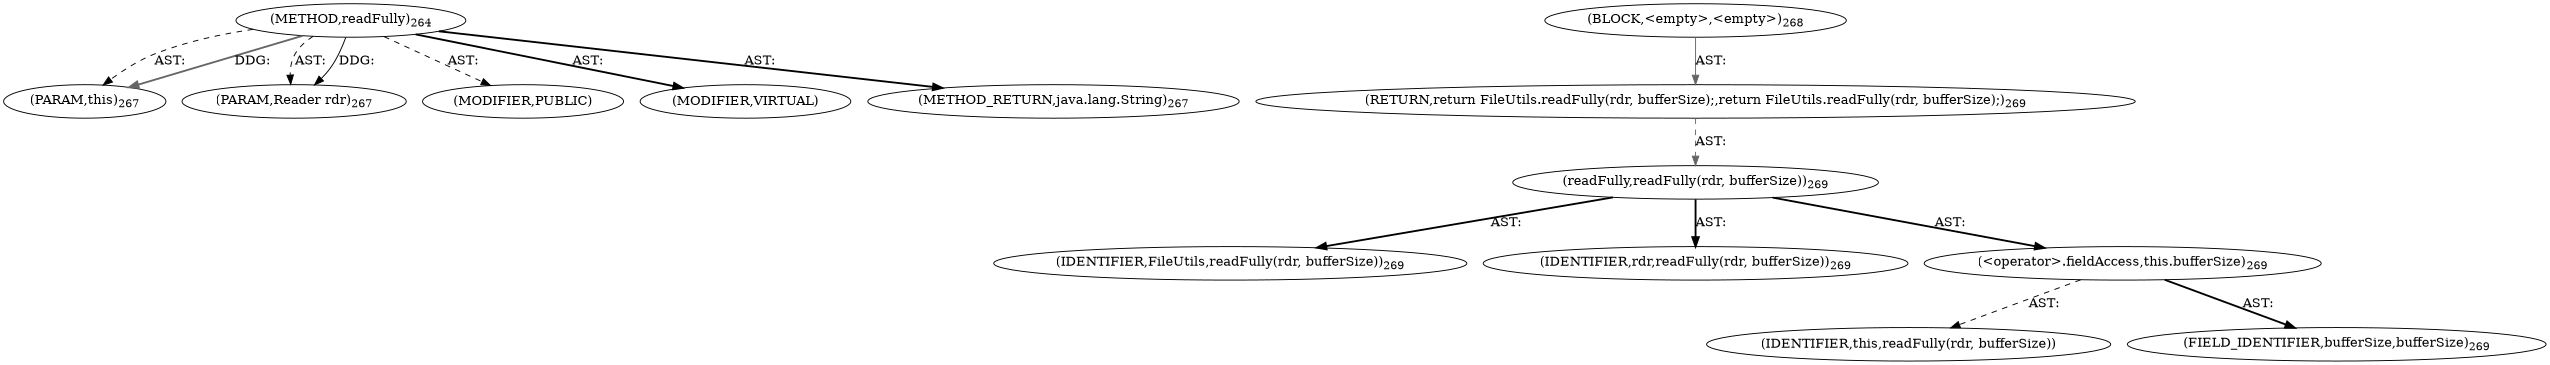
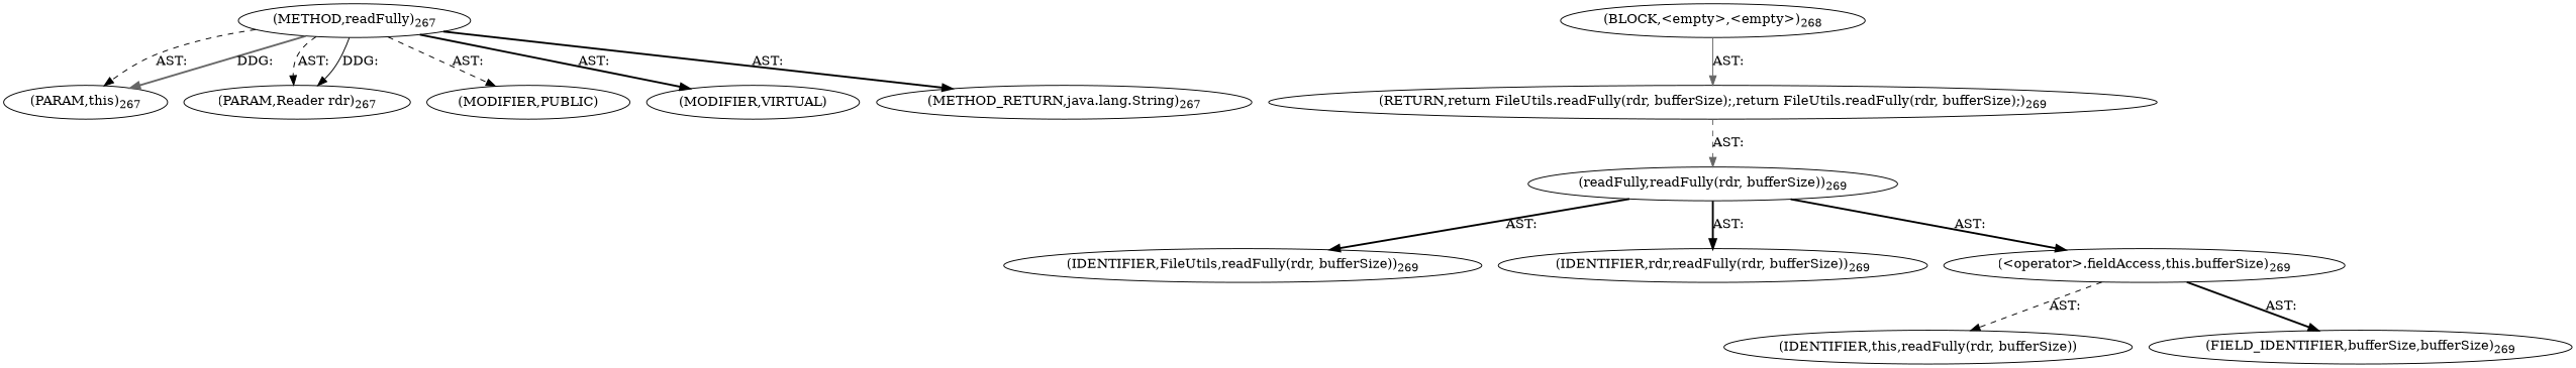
  digraph {
    edge [color=black style=bold]
-   n1 [label=<(METHOD,readFully)<SUB>264</SUB>>]
+   n1 [label=<(METHOD,readFully)<SUB>267</SUB>>]
    n2 [label=<(PARAM,this)<SUB>267</SUB>>]
    n3 [label=<(PARAM,Reader rdr)<SUB>267</SUB>>]
    n4 [label=<(MODIFIER,PUBLIC)>]
    n5 [label=<(MODIFIER,VIRTUAL)>]
    n6 [label=<(METHOD_RETURN,java.lang.String)<SUB>267</SUB>>]
    n7 [label=<(BLOCK,&lt;empty&gt;,&lt;empty&gt;)<SUB>268</SUB>>]
    n8 [label=<(RETURN,return FileUtils.readFully(rdr, bufferSize);,return FileUtils.readFully(rdr, bufferSize);)<SUB>269</SUB>>]
    n9 [label=<(readFully,readFully(rdr, bufferSize))<SUB>269</SUB>>]
    n10 [label=<(IDENTIFIER,FileUtils,readFully(rdr, bufferSize))<SUB>269</SUB>>]
    n11 [label=<(IDENTIFIER,rdr,readFully(rdr, bufferSize))<SUB>269</SUB>>]
    n12 [label=<(&lt;operator&gt;.fieldAccess,this.bufferSize)<SUB>269</SUB>>]
    n13 [label=<(IDENTIFIER,this,readFully(rdr, bufferSize))>]
    n14 [label=<(FIELD_IDENTIFIER,bufferSize,bufferSize)<SUB>269</SUB>>]
    n1 -> n2 [label="AST: " style=dashed]
    n1 -> n2 [color=gray40 label="DDG: "]
    n1 -> n3 [label="AST: " style=dashed]
    n1 -> n3 [label="DDG: " style=solid]
    n1 -> n4 [label="AST: " style=dashed]
    n1 -> n5 [label="AST: "]
    n1 -> n6 [label="AST: "]
    n7 -> n8 [color=gray40 label="AST: " style=solid]
    n8 -> n9 [color=gray40 label="AST: " style=dashed]
    n9 -> n10 [label="AST: "]
    n9 -> n11 [label="AST: "]
    n9 -> n12 [label="AST: "]
    n12 -> n13 [label="AST: " style=dashed]
    n12 -> n14 [label="AST: "]
  }
